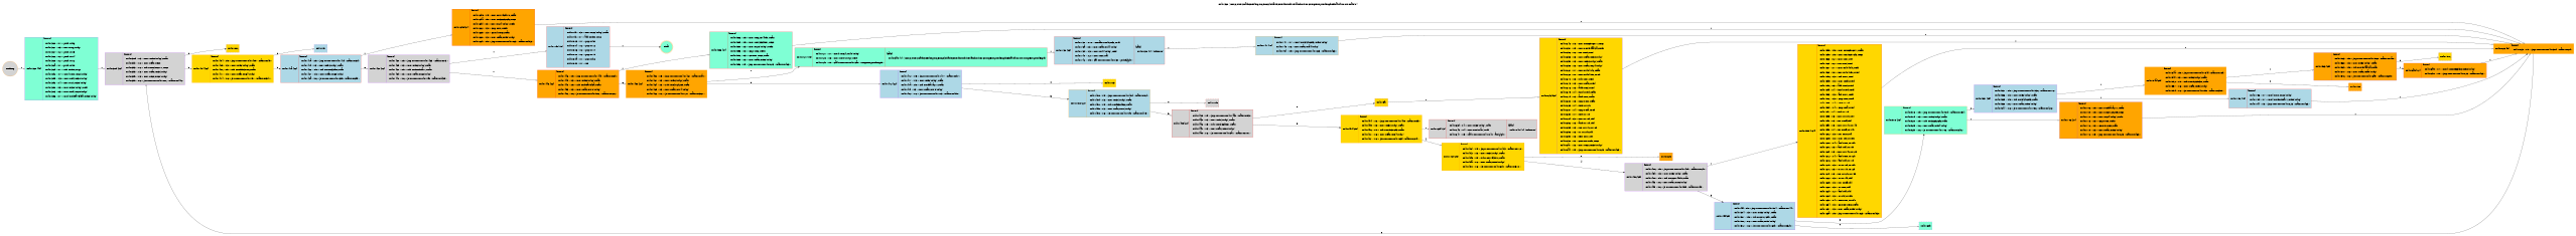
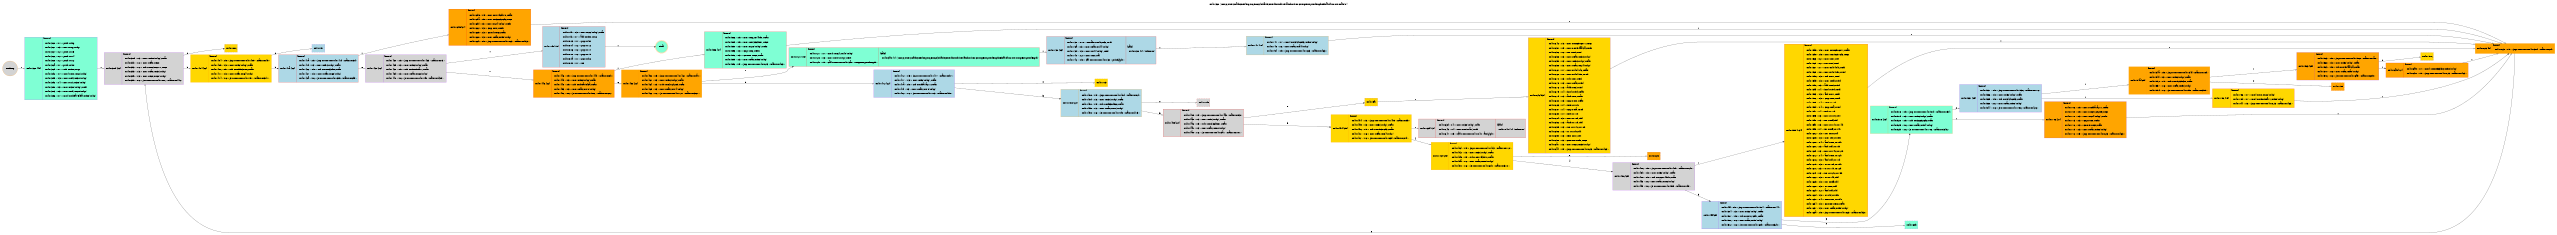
  digraph {
    label="0x4013c0 (/mnt/c/Users/mathe/Desktop/tcc/POCII/binaries/extr_linuxdriversatmhorizon.c_rx_q_entry_to_length_Final-ollvm.out::main(0))"
    labelloc=t
    rankdir=LR
    node [color=purple fillcolor=lightblue shape=record style=filled]
    edge [arrowhead=onormal]
    n1 [color=darkorange fillcolor=lightgrey height=0.3 label=Desktop shape=circle width=0.3]
    n2 [fillcolor=aquamarine label="{\n     0x4013c0 [45]\l\n     | [instrs]\l\n     &nbsp;&nbsp;0x4013c0 \<+1\>: push %rbp\l\n     &nbsp;&nbsp;0x4013c1 \<+3\>: mov %rsp,%rbp\l\n     &nbsp;&nbsp;0x4013c4 \<+2\>: push %r15\l\n     &nbsp;&nbsp;0x4013c6 \<+2\>: push %r14\l\n     &nbsp;&nbsp;0x4013c8 \<+2\>: push %r12\l\n     &nbsp;&nbsp;0x4013ca \<+1\>: push %rbx\l\n     &nbsp;&nbsp;0x4013cb \<+7\>: sub $0x90,%rsp\l\n     &nbsp;&nbsp;0x4013d2 \<+7\>: movl $0x0,-0x2c(%rbp)\l\n     &nbsp;&nbsp;0x4013d9 \<+3\>: mov %edi,-0x30(%rbp)\l\n     &nbsp;&nbsp;0x4013dc \<+4\>: mov %rsi,-0x38(%rbp)\l\n     &nbsp;&nbsp;0x4013e0 \<+3\>: mov -0x30(%rbp),%edi\l\n     &nbsp;&nbsp;0x4013e3 \<+3\>: mov %edi,-0x28(%rbp)\l\n     &nbsp;&nbsp;0x4013e6 \<+7\>: movl $0xb9a7545a,-0x58(%rbp)\l\n  }"]
    n3 [fillcolor=lightgrey label="{\n     0x4013ed [23]\l\n     | [instrs]\l\n     &nbsp;&nbsp;0x4013ed \<+3\>: mov -0x58(%rbp),%eax\l\n     &nbsp;&nbsp;0x4013f0 \<+2\>: mov %eax,%ecx\l\n     &nbsp;&nbsp;0x4013f2 \<+6\>: sub $0x86906071,%ecx\l\n     &nbsp;&nbsp;0x4013f8 \<+3\>: mov %eax,-0x5c(%rbp)\l\n     &nbsp;&nbsp;0x4013fb \<+3\>: mov %ecx,-0x60(%rbp)\l\n     &nbsp;&nbsp;0x4013fe \<+6\>: je 000000000040180c \<main+0x44c\>\l\n  }"]
    n4 [fillcolor=gold label="{\n     0x40180c\l\n  }" style="dashed,filled"]
    n5 [color=darkorange fillcolor=gold label="{\n     0x401404 [22]\l\n     | [instrs]\l\n     &nbsp;&nbsp;0x401404 \<+5\>: jmp 0000000000401409 \<main+0x49\>\l\n     &nbsp;&nbsp;0x401409 \<+3\>: mov -0x5c(%rbp),%eax\l\n     &nbsp;&nbsp;0x40140c \<+5\>: sub $0x8b983106,%eax\l\n     &nbsp;&nbsp;0x401411 \<+3\>: mov %eax,-0x64(%rbp)\l\n     &nbsp;&nbsp;0x401414 \<+6\>: je 0000000000401791 \<main+0x3d1\>\l\n  }"]
    n6 [label="{\n     0x401791\l\n  }" style="dashed,filled"]
    n7 [color=red label="{\n     0x40141a [22]\l\n     | [instrs]\l\n     &nbsp;&nbsp;0x40141a \<+5\>: jmp 000000000040141f \<main+0x5f\>\l\n     &nbsp;&nbsp;0x40141f \<+3\>: mov -0x5c(%rbp),%eax\l\n     &nbsp;&nbsp;0x401422 \<+5\>: sub $0x8ee33f8e,%eax\l\n     &nbsp;&nbsp;0x401427 \<+3\>: mov %eax,-0x68(%rbp)\l\n     &nbsp;&nbsp;0x40142a \<+6\>: je 00000000004016b5 \<main+0x2f5\>\l\n  }"]
    n8 [color=red fillcolor=orange label="{\n     0x4016b5 [27]\l\n     | [instrs]\l\n     &nbsp;&nbsp;0x4016b5 \<+5\>: mov $0x17fcbb70,%eax\l\n     &nbsp;&nbsp;0x4016ba \<+5\>: mov $0x326526fc,%ecx\l\n     &nbsp;&nbsp;0x4016bf \<+3\>: mov -0x24(%rbp),%edx\l\n     &nbsp;&nbsp;0x4016c2 \<+3\>: cmp $0x1,%edx\l\n     &nbsp;&nbsp;0x4016c5 \<+3\>: cmovl %ecx,%eax\l\n     &nbsp;&nbsp;0x4016c8 \<+3\>: mov %eax,-0x58(%rbp)\l\n     &nbsp;&nbsp;0x4016cb \<+5\>: jmp 0000000000401823 \<main+0x463\>\l\n  }"]
    n9 [fillcolor=lightgrey label="{\n     0x401430 [22]\l\n     | [instrs]\l\n     &nbsp;&nbsp;0x401430 \<+5\>: jmp 0000000000401435 \<main+0x75\>\l\n     &nbsp;&nbsp;0x401435 \<+3\>: mov -0x5c(%rbp),%eax\l\n     &nbsp;&nbsp;0x401438 \<+5\>: sub $0x9009ea71,%eax\l\n     &nbsp;&nbsp;0x40143d \<+3\>: mov %eax,-0x6c(%rbp)\l\n     &nbsp;&nbsp;0x401440 \<+6\>: je 00000000004017f9 \<main+0x439\>\l\n  }"]
    n10 [color=darkorange fillcolor=aquamarine height=0.3 label=Final peripheries=2 shape=circle width=0.3]
    n11 [color=darkorange fillcolor=orange label="{\n     0x401823 [5]\l\n     | [instrs]\l\n     &nbsp;&nbsp;0x401823 \<+5\>: jmp 00000000004013ed \<main+0x2d\>\l\n  }"]
    n12 [color=red label="{\n     0x4017f9 [19]\l\n     | [instrs]\l\n     &nbsp;&nbsp;0x4017f9 \<+3\>: mov -0x2c(%rbp),%eax\l\n     &nbsp;&nbsp;0x4017fc \<+7\>: add $0x90,%rsp\l\n     &nbsp;&nbsp;0x401803 \<+1\>: pop %rbx\l\n     &nbsp;&nbsp;0x401804 \<+2\>: pop %r12\l\n     &nbsp;&nbsp;0x401806 \<+2\>: pop %r14\l\n     &nbsp;&nbsp;0x401808 \<+2\>: pop %r15\l\n     &nbsp;&nbsp;0x40180a \<+1\>: pop %rbp\l\n     &nbsp;&nbsp;0x40180b \<+1\>: ret\l\n  }"]
    n13 [color=red fillcolor=orange label="{\n     0x401446 [22]\l\n     | [instrs]\l\n     &nbsp;&nbsp;0x401446 \<+5\>: jmp 000000000040144b \<main+0x8b\>\l\n     &nbsp;&nbsp;0x40144b \<+3\>: mov -0x5c(%rbp),%eax\l\n     &nbsp;&nbsp;0x40144e \<+5\>: sub $0xb9a7545a,%eax\l\n     &nbsp;&nbsp;0x401453 \<+3\>: mov %eax,-0x70(%rbp)\l\n     &nbsp;&nbsp;0x401456 \<+6\>: je 0000000000401586 \<main+0x1c6\>\l\n  }"]
    n14 [color=darkorange label="{\n     0x401747 [18]\l\n     | [instrs]\l\n     &nbsp;&nbsp;0x401747 \<+7\>: movl $0x342bc8d3,-0x58(%rbp)\l\n     &nbsp;&nbsp;0x40174e \<+6\>: mov %eax,-0xa4(%rbp)\l\n     &nbsp;&nbsp;0x401754 \<+5\>: jmp 0000000000401823 \<main+0x463\>\l\n  }"]
    n15 [color=red fillcolor=aquamarine label="{\n     0x401586 [27]\l\n     | [instrs]\l\n     &nbsp;&nbsp;0x401586 \<+5\>: mov $0x22874bd0,%eax\l\n     &nbsp;&nbsp;0x40158b \<+5\>: mov $0x1336b581,%ecx\l\n     &nbsp;&nbsp;0x401590 \<+3\>: mov -0x28(%rbp),%edx\l\n     &nbsp;&nbsp;0x401593 \<+3\>: cmp $0x2,%edx\l\n     &nbsp;&nbsp;0x401596 \<+3\>: cmovne %ecx,%eax\l\n     &nbsp;&nbsp;0x401599 \<+3\>: mov %eax,-0x58(%rbp)\l\n     &nbsp;&nbsp;0x40159c \<+5\>: jmp 0000000000401823 \<main+0x463\>\l\n  }"]
    n16 [color=darkorange fillcolor=orange label="{\n     0x40145c [22]\l\n     | [instrs]\l\n     &nbsp;&nbsp;0x40145c \<+5\>: jmp 0000000000401461 \<main+0xa1\>\l\n     &nbsp;&nbsp;0x401461 \<+3\>: mov -0x5c(%rbp),%eax\l\n     &nbsp;&nbsp;0x401464 \<+5\>: sub $0xcb12b2e9,%eax\l\n     &nbsp;&nbsp;0x401469 \<+3\>: mov %eax,-0x74(%rbp)\l\n     &nbsp;&nbsp;0x40146c \<+6\>: je 0000000000401721 \<main+0x361\>\l\n  }"]
    n17 [color=red label="{\n     0x401730 [23]\l\n     | [instrs]\l\n     &nbsp;&nbsp;0x401730 \<+10\>: movabs $0x4020f2,%rdi\l\n     &nbsp;&nbsp;0x40173a \<+3\>: mov %eax,-0x44(%rbp)\l\n     &nbsp;&nbsp;0x40173d \<+3\>: mov -0x44(%rbp),%esi\l\n     &nbsp;&nbsp;0x401740 \<+2\>: mov $0x0,%al\l\n     &nbsp;&nbsp;0x401742 \<+5\>: call 0000000000401030 \<printf@plt\>\l\n     | [calls]\l\n     &nbsp;&nbsp;0x401030 \{1\} (unknown)\l\n  }"]
    n18 [color=red fillcolor=aquamarine label="{\n     0x401721 [15]\l\n     | [instrs]\l\n     &nbsp;&nbsp;0x401721 \<+7\>: movl $0x64,-0x40(%rbp)\l\n     &nbsp;&nbsp;0x401728 \<+3\>: mov -0x40(%rbp),%edi\l\n     &nbsp;&nbsp;0x40172b \<+5\>: call 00000000004013a0 \<rx_q_entry_to_length\>\l\n     | [calls]\l\n     &nbsp;&nbsp;0x4013a0 \{1\} (/mnt/c/Users/mathe/Desktop/tcc/POCII/binaries/extr_linuxdriversatmhorizon.c_rx_q_entry_to_length_Final-ollvm.out::rx_q_entry_to_length)\l\n  }"]
    n19 [label="{\n     0x401472 [22]\l\n     | [instrs]\l\n     &nbsp;&nbsp;0x401472 \<+5\>: jmp 0000000000401477 \<main+0xb7\>\l\n     &nbsp;&nbsp;0x401477 \<+3\>: mov -0x5c(%rbp),%eax\l\n     &nbsp;&nbsp;0x40147a \<+5\>: sub $0xdba1a211,%eax\l\n     &nbsp;&nbsp;0x40147f \<+3\>: mov %eax,-0x78(%rbp)\l\n     &nbsp;&nbsp;0x401482 \<+6\>: je 00000000004017c9 \<main+0x409\>\l\n  }"]
    n20 [fillcolor=gold label="{\n     0x40157c\l\n  }" style="dashed,filled"]
    n21 [color=darkorange fillcolor=gold label="{\n     0x4017c9\l\n  }" style="dashed,filled"]
    n22 [color=darkorange label="{\n     0x401488 [22]\l\n     | [instrs]\l\n     &nbsp;&nbsp;0x401488 \<+5\>: jmp 000000000040148d \<main+0xcd\>\l\n     &nbsp;&nbsp;0x40148d \<+3\>: mov -0x5c(%rbp),%eax\l\n     &nbsp;&nbsp;0x401490 \<+5\>: sub $0xfe38d968,%eax\l\n     &nbsp;&nbsp;0x401495 \<+3\>: mov %eax,-0x7c(%rbp)\l\n     &nbsp;&nbsp;0x401498 \<+6\>: je 00000000004017d5 \<main+0x415\>\l\n  }"]
    n23 [color=red fillcolor=orange label="{\n     0x4016a9 [12]\l\n     | [instrs]\l\n     &nbsp;&nbsp;0x4016a9 \<+7\>: movl $0x8ee33f8e,-0x58(%rbp)\l\n     &nbsp;&nbsp;0x4016b0 \<+5\>: jmp 0000000000401823 \<main+0x463\>\l\n  }"]
    n24 [color=red fillcolor=lightgrey label="{\n     0x4017d5\l\n  }" style="dashed,filled"]
    n25 [color=red fillcolor=lightgrey label="{\n     0x40149e [22]\l\n     | [instrs]\l\n     &nbsp;&nbsp;0x40149e \<+5\>: jmp 00000000004014a3 \<main+0xe3\>\l\n     &nbsp;&nbsp;0x4014a3 \<+3\>: mov -0x5c(%rbp),%eax\l\n     &nbsp;&nbsp;0x4014a6 \<+5\>: sub $0x1336b581,%eax\l\n     &nbsp;&nbsp;0x4014ab \<+3\>: mov %eax,-0x80(%rbp)\l\n     &nbsp;&nbsp;0x4014ae \<+6\>: je 00000000004015a1 \<main+0x1e1\>\l\n  }"]
    n26 [fillcolor=orange label="{\n     0x401563 [25]\l\n     | [instrs]\l\n     &nbsp;&nbsp;0x401563 \<+5\>: jmp 0000000000401568 \<main+0x1a8\>\l\n     &nbsp;&nbsp;0x401568 \<+3\>: mov -0x5c(%rbp),%eax\l\n     &nbsp;&nbsp;0x40156b \<+5\>: sub $0x79daa42a,%eax\l\n     &nbsp;&nbsp;0x401570 \<+6\>: mov %eax,-0xa0(%rbp)\l\n     &nbsp;&nbsp;0x401576 \<+6\>: je 00000000004016a9 \<main+0x2e9\>\l\n  }"]
    n27 [fillcolor=gold label="{\n     0x4015a1\l\n  }" style="dashed,filled"]
    n28 [color=darkorange fillcolor=gold label="{\n     0x4014b4 [25]\l\n     | [instrs]\l\n     &nbsp;&nbsp;0x4014b4 \<+5\>: jmp 00000000004014b9 \<main+0xf9\>\l\n     &nbsp;&nbsp;0x4014b9 \<+3\>: mov -0x5c(%rbp),%eax\l\n     &nbsp;&nbsp;0x4014bc \<+5\>: sub $0x15c97cd3,%eax\l\n     &nbsp;&nbsp;0x4014c1 \<+6\>: mov %eax,-0x84(%rbp)\l\n     &nbsp;&nbsp;0x4014c7 \<+6\>: je 000000000040163f \<main+0x27f\>\l\n  }"]
    n29 [color=red fillcolor=orange label="{\n     0x401759\l\n  }" style="dashed,filled"]
    n30 [fillcolor=gold label="{\n     0x40164c [93]\l\n     | [instrs]\l\n     &nbsp;&nbsp;0x40164c \<+5\>: mov $0x86906071,%ecx\l\n     &nbsp;&nbsp;0x401651 \<+5\>: mov $0x79daa42a,%edx\l\n     &nbsp;&nbsp;0x401656 \<+2\>: xor %esi,%esi\l\n     &nbsp;&nbsp;0x401658 \<+3\>: mov %eax,-0x3c(%rbp)\l\n     &nbsp;&nbsp;0x40165b \<+3\>: mov -0x3c(%rbp),%eax\l\n     &nbsp;&nbsp;0x40165e \<+3\>: mov %eax,-0x24(%rbp)\l\n     &nbsp;&nbsp;0x401661 \<+7\>: mov 0x40404c,%eax\l\n     &nbsp;&nbsp;0x401668 \<+8\>: mov 0x404050,%r8d\l\n     &nbsp;&nbsp;0x401670 \<+3\>: sub $0x1,%esi\l\n     &nbsp;&nbsp;0x401673 \<+3\>: mov %eax,%r9d\l\n     &nbsp;&nbsp;0x401676 \<+3\>: add %esi,%r9d\l\n     &nbsp;&nbsp;0x401679 \<+4\>: imul %r9d,%eax\l\n     &nbsp;&nbsp;0x40167d \<+3\>: and $0x1,%eax\l\n     &nbsp;&nbsp;0x401680 \<+3\>: cmp $0x0,%eax\l\n     &nbsp;&nbsp;0x401683 \<+4\>: sete %r10b\l\n     &nbsp;&nbsp;0x401687 \<+4\>: cmp $0xa,%r8d\l\n     &nbsp;&nbsp;0x40168b \<+4\>: setl %r11b\l\n     &nbsp;&nbsp;0x40168f \<+3\>: mov %r10b,%bl\l\n     &nbsp;&nbsp;0x401692 \<+3\>: and %r11b,%bl\l\n     &nbsp;&nbsp;0x401695 \<+3\>: xor %r11b,%r10b\l\n     &nbsp;&nbsp;0x401698 \<+3\>: or %r10b,%bl\l\n     &nbsp;&nbsp;0x40169b \<+3\>: test $0x1,%bl\l\n     &nbsp;&nbsp;0x40169e \<+3\>: cmovne %edx,%ecx\l\n     &nbsp;&nbsp;0x4016a1 \<+3\>: mov %ecx,-0x58(%rbp)\l\n     &nbsp;&nbsp;0x4016a4 \<+5\>: jmp 0000000000401823 \<main+0x463\>\l\n  }"]
    n31 [color=red fillcolor=lightgrey label="{\n     0x40163f [13]\l\n     | [instrs]\l\n     &nbsp;&nbsp;0x40163f \<+4\>: mov -0x38(%rbp),%rax\l\n     &nbsp;&nbsp;0x401643 \<+4\>: mov 0x8(%rax),%rdi\l\n     &nbsp;&nbsp;0x401647 \<+5\>: call 0000000000401040 \<atoi@plt\>\l\n     | [calls]\l\n     &nbsp;&nbsp;0x401040 \{1\} (unknown)\l\n  }"]
    n32 [color=darkorange fillcolor=gold label="{\n     0x4014cd [25]\l\n     | [instrs]\l\n     &nbsp;&nbsp;0x4014cd \<+5\>: jmp 00000000004014d2 \<main+0x112\>\l\n     &nbsp;&nbsp;0x4014d2 \<+3\>: mov -0x5c(%rbp),%eax\l\n     &nbsp;&nbsp;0x4014d5 \<+5\>: sub $0x17fcbb70,%eax\l\n     &nbsp;&nbsp;0x4014da \<+6\>: mov %eax,-0x88(%rbp)\l\n     &nbsp;&nbsp;0x4014e0 \<+6\>: je 00000000004016d0 \<main+0x310\>\l\n  }"]
    n33 [color=darkorange fillcolor=orange label="{\n     0x40154a [25]\l\n     | [instrs]\l\n     &nbsp;&nbsp;0x40154a \<+5\>: jmp 000000000040154f \<main+0x18f\>\l\n     &nbsp;&nbsp;0x40154f \<+3\>: mov -0x5c(%rbp),%eax\l\n     &nbsp;&nbsp;0x401552 \<+5\>: sub $0x792396b0,%eax\l\n     &nbsp;&nbsp;0x401557 \<+6\>: mov %eax,-0x9c(%rbp)\l\n     &nbsp;&nbsp;0x40155d \<+6\>: je 0000000000401759 \<main+0x399\>\l\n  }"]
    n34 [fillcolor=orange label="{\n     0x4016d0\l\n  }" style="dashed,filled"]
    n35 [fillcolor=lightgrey label="{\n     0x4014e6 [25]\l\n     | [instrs]\l\n     &nbsp;&nbsp;0x4014e6 \<+5\>: jmp 00000000004014eb \<main+0x12b\>\l\n     &nbsp;&nbsp;0x4014eb \<+3\>: mov -0x5c(%rbp),%eax\l\n     &nbsp;&nbsp;0x4014ee \<+5\>: sub $0x22874bd0,%eax\l\n     &nbsp;&nbsp;0x4014f3 \<+6\>: mov %eax,-0x8c(%rbp)\l\n     &nbsp;&nbsp;0x4014f9 \<+6\>: je 00000000004015b9 \<main+0x1f9\>\l\n  }"]
-   n36 [color=red label="{\n     0x4017e6 [19]\l\n     | [instrs]\l\n     &nbsp;&nbsp;0x4017e6 \<+7\>: movl $0x0,-0x2c(%rbp)\l\n     &nbsp;&nbsp;0x4017ed \<+7\>: movl $0x9009ea71,-0x58(%rbp)\l\n     &nbsp;&nbsp;0x4017f4 \<+5\>: jmp 0000000000401823 \<main+0x463\>\l\n  }"]
+   n36 [color=red fillcolor=gold label="{\n     0x4017e6 [19]\l\n     | [instrs]\l\n     &nbsp;&nbsp;0x4017e6 \<+7\>: movl $0x0,-0x2c(%rbp)\l\n     &nbsp;&nbsp;0x4017ed \<+7\>: movl $0x9009ea71,-0x58(%rbp)\l\n     &nbsp;&nbsp;0x4017f4 \<+5\>: jmp 0000000000401823 \<main+0x463\>\l\n  }"]
    n37 [color=red fillcolor=gold label="{\n     0x4015b9 [134]\l\n     | [instrs]\l\n     &nbsp;&nbsp;0x4015b9 \<+5\>: mov $0x86906071,%eax\l\n     &nbsp;&nbsp;0x4015be \<+5\>: mov $0x15c97cd3,%ecx\l\n     &nbsp;&nbsp;0x4015c3 \<+2\>: mov $0x1,%dl\l\n     &nbsp;&nbsp;0x4015c5 \<+2\>: xor %esi,%esi\l\n     &nbsp;&nbsp;0x4015c7 \<+7\>: mov 0x40404c,%edi\l\n     &nbsp;&nbsp;0x4015ce \<+8\>: mov 0x404050,%r8d\l\n     &nbsp;&nbsp;0x4015d6 \<+3\>: sub $0x1,%esi\l\n     &nbsp;&nbsp;0x4015d9 \<+3\>: mov %edi,%r9d\l\n     &nbsp;&nbsp;0x4015dc \<+3\>: add %esi,%r9d\l\n     &nbsp;&nbsp;0x4015df \<+4\>: imul %r9d,%edi\l\n     &nbsp;&nbsp;0x4015e3 \<+3\>: and $0x1,%edi\l\n     &nbsp;&nbsp;0x4015e6 \<+3\>: cmp $0x0,%edi\l\n     &nbsp;&nbsp;0x4015e9 \<+4\>: sete %r10b\l\n     &nbsp;&nbsp;0x4015ed \<+4\>: cmp $0xa,%r8d\l\n     &nbsp;&nbsp;0x4015f1 \<+4\>: setl %r11b\l\n     &nbsp;&nbsp;0x4015f5 \<+3\>: mov %r10b,%bl\l\n     &nbsp;&nbsp;0x4015f8 \<+3\>: xor $0xff,%bl\l\n     &nbsp;&nbsp;0x4015fb \<+3\>: mov %r11b,%r14b\l\n     &nbsp;&nbsp;0x4015fe \<+4\>: xor $0xff,%r14b\l\n     &nbsp;&nbsp;0x401602 \<+3\>: xor $0x0,%dl\l\n     &nbsp;&nbsp;0x401605 \<+3\>: mov %bl,%r15b\l\n     &nbsp;&nbsp;0x401608 \<+4\>: and $0x0,%r15b\l\n     &nbsp;&nbsp;0x40160c \<+3\>: and %dl,%r10b\l\n     &nbsp;&nbsp;0x40160f \<+3\>: mov %r14b,%r12b\l\n     &nbsp;&nbsp;0x401612 \<+4\>: and $0x0,%r12b\l\n     &nbsp;&nbsp;0x401616 \<+3\>: and %dl,%r11b\l\n     &nbsp;&nbsp;0x401619 \<+3\>: or %r10b,%r15b\l\n     &nbsp;&nbsp;0x40161c \<+3\>: or %r11b,%r12b\l\n     &nbsp;&nbsp;0x40161f \<+3\>: xor %r12b,%r15b\l\n     &nbsp;&nbsp;0x401622 \<+3\>: or %r14b,%bl\l\n     &nbsp;&nbsp;0x401625 \<+3\>: xor $0xff,%bl\l\n     &nbsp;&nbsp;0x401628 \<+3\>: or $0x0,%dl\l\n     &nbsp;&nbsp;0x40162b \<+2\>: and %dl,%bl\l\n     &nbsp;&nbsp;0x40162d \<+3\>: or %bl,%r15b\l\n     &nbsp;&nbsp;0x401630 \<+4\>: test $0x1,%r15b\l\n     &nbsp;&nbsp;0x401634 \<+3\>: cmovne %ecx,%eax\l\n     &nbsp;&nbsp;0x401637 \<+3\>: mov %eax,-0x58(%rbp)\l\n     &nbsp;&nbsp;0x40163a \<+5\>: jmp 0000000000401823 \<main+0x463\>\l\n  }"]
    n38 [label="{\n     0x4014ff [25]\l\n     | [instrs]\l\n     &nbsp;&nbsp;0x4014ff \<+5\>: jmp 0000000000401504 \<main+0x144\>\l\n     &nbsp;&nbsp;0x401504 \<+3\>: mov -0x5c(%rbp),%eax\l\n     &nbsp;&nbsp;0x401507 \<+5\>: sub $0x27c7c9f1,%eax\l\n     &nbsp;&nbsp;0x40150c \<+6\>: mov %eax,-0x90(%rbp)\l\n     &nbsp;&nbsp;0x401512 \<+6\>: je 00000000004016eb \<main+0x32b\>\l\n  }"]
    n39 [label="{\n     0x401531 [25]\l\n     | [instrs]\l\n     &nbsp;&nbsp;0x401531 \<+5\>: jmp 0000000000401536 \<main+0x176\>\l\n     &nbsp;&nbsp;0x401536 \<+3\>: mov -0x5c(%rbp),%eax\l\n     &nbsp;&nbsp;0x401539 \<+5\>: sub $0x342bc8d3,%eax\l\n     &nbsp;&nbsp;0x40153e \<+6\>: mov %eax,-0x98(%rbp)\l\n     &nbsp;&nbsp;0x401544 \<+6\>: je 00000000004017e6 \<main+0x426\>\l\n  }"]
    n40 [color=darkorange fillcolor=aquamarine label="{\n     0x401518 [25]\l\n     | [instrs]\l\n     &nbsp;&nbsp;0x401518 \<+5\>: jmp 000000000040151d \<main+0x15d\>\l\n     &nbsp;&nbsp;0x40151d \<+3\>: mov -0x5c(%rbp),%eax\l\n     &nbsp;&nbsp;0x401520 \<+5\>: sub $0x326526fc,%eax\l\n     &nbsp;&nbsp;0x401525 \<+6\>: mov %eax,-0x94(%rbp)\l\n     &nbsp;&nbsp;0x40152b \<+6\>: je 0000000000401706 \<main+0x346\>\l\n  }"]
    n41 [fillcolor=aquamarine label="{\n     0x4016eb\l\n  }" style="dashed,filled"]
    n42 [fillcolor=orange label="{\n     0x401706 [27]\l\n     | [instrs]\l\n     &nbsp;&nbsp;0x401706 \<+5\>: mov $0xdba1a211,%eax\l\n     &nbsp;&nbsp;0x40170b \<+5\>: mov $0xcb12b2e9,%ecx\l\n     &nbsp;&nbsp;0x401710 \<+3\>: mov -0x24(%rbp),%edx\l\n     &nbsp;&nbsp;0x401713 \<+3\>: cmp $0x0,%edx\l\n     &nbsp;&nbsp;0x401716 \<+3\>: cmove %ecx,%eax\l\n     &nbsp;&nbsp;0x401719 \<+3\>: mov %eax,-0x58(%rbp)\l\n     &nbsp;&nbsp;0x40171c \<+5\>: jmp 0000000000401823 \<main+0x463\>\l\n  }"]
    n1 -> n2 [label=" 1"]
    n2 -> n3 [label=" 1"]
    n3 -> n4 [arrowhead=normal label=" 0"]
    n3 -> n5 [label=" 9"]
    n5 -> n6 [label=" 0"]
    n5 -> n7 [arrowhead=normal label=" 9"]
    n7 -> n8 [label=" 1"]
    n7 -> n9 [label=" 8"]
    n8 -> n11 [label=" 1"]
    n9 -> n12 [label=" 1"]
    n9 -> n13 [label=" 7"]
    n11 -> n3 [label=" 8"]
    n12 -> n10 [arrowhead=normal label=" 1"]
    n13 -> n15 [label=" 1"]
    n13 -> n16 [label=" 6"]
    n14 -> n11 [label=" 1"]
    n15 -> n11 [label=" 1"]
    n16 -> n18 [arrowhead=normal label=" 1"]
    n16 -> n19 [label=" 5"]
    n17 -> n14 [label=" 1"]
    n18 -> n17 [label=" 1"]
    n19 -> n21 [label=" 0"]
    n19 -> n22 [arrowhead=normal label=" 5"]
    n22 -> n24 [label=" 0"]
    n22 -> n25 [label=" 5"]
    n23 -> n11 [label=" 1"]
    n25 -> n27 [arrowhead=normal label=" 0"]
    n25 -> n28 [arrowhead=normal label=" 5"]
    n26 -> n20 [label=" 0"]
    n26 -> n23 [arrowhead=normal label=" 1"]
    n27 -> n30 [label=" 1"]
    n28 -> n31 [label=" 1"]
    n28 -> n32 [label=" 4"]
    n30 -> n11 [label=" 1"]
    n32 -> n34 [label=" 0"]
    n32 -> n35 [arrowhead=normal label=" 4"]
    n33 -> n26 [label=" 1"]
    n33 -> n29 [label=" 0"]
    n35 -> n37 [arrowhead=normal label=" 1"]
    n35 -> n38 [arrowhead=normal label=" 3"]
    n36 -> n11 [arrowhead=normal label=" 1"]
    n37 -> n11 [label=" 1"]
    n38 -> n40 [arrowhead=normal label=" 3"]
    n38 -> n41 [label=" 0"]
    n39 -> n33 [label=" 1"]
    n39 -> n36 [label=" 1"]
    n40 -> n39 [label=" 2"]
    n40 -> n42 [label=" 1"]
    n42 -> n11 [label=" 1"]
  }
